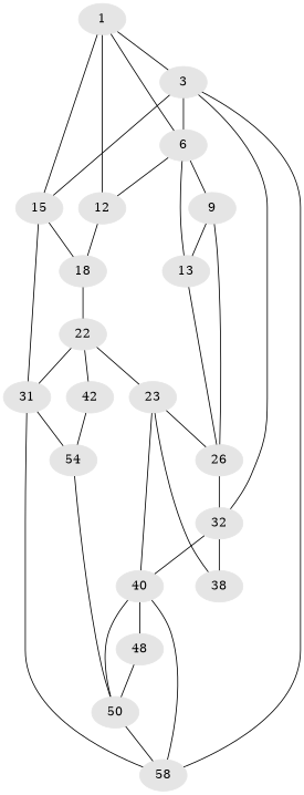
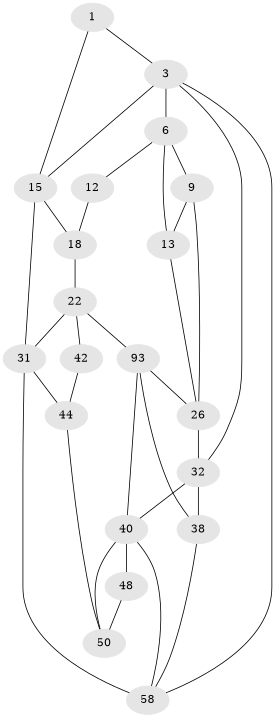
  graph {
    node [color=gray90 style=filled]
    1 [super="+2+5"]
    3 [super="+35+4"]
    6 [super="+7"]
    12 [super="+17"]
    15 [super="+16+62+29"]
    32 [super="+36+33"]
    58 [super="+59"]
    9 [super="+10"]
    13 [super="+14"]
    18 [super="+19"]
    n11 [label=31 super="+31+47"]
    26 [super="+28+27"]
    38
    40 [super="+43+41"]
    n15 [label=22 super="+25+21"]
-   23 [super="+37+24"]
-   44 [super="+45" label=54]
+   23 [super="+37+24" label=93]
+   44 [super="+45"]
    42
    48
    50 [super="+51"]
    1 -- 3
-   1 -- 6
-   1 -- 12 [weight=2]
    1 -- 15 [weight=2]
    3 -- 6
    3 -- 15
    3 -- 32
    3 -- 58
    6 -- 12
    6 -- 9 [weight=2]
    6 -- 13
    12 -- 18
    15 -- 18
    15 -- n11 [weight=3]
    32 -- 38 [weight=2]
    32 -- 40
    9 -- 13
    9 -- 26
    13 -- 26
    18 -- n15 [weight=2]
    n11 -- 58 [weight=2]
    n11 -- 44 [weight=3]
    26 -- 32 [weight=2]
    40 -- 58
    40 -- 48 [weight=2]
    40 -- 50
    n15 -- n11 [weight=2]
    n15 -- 23
    n15 -- 42
    23 -- 26
    23 -- 38
    23 -- 40
    44 -- 50
    42 -- 44
    48 -- 50
-   50 -- 58
+   38 -- 58
  }
